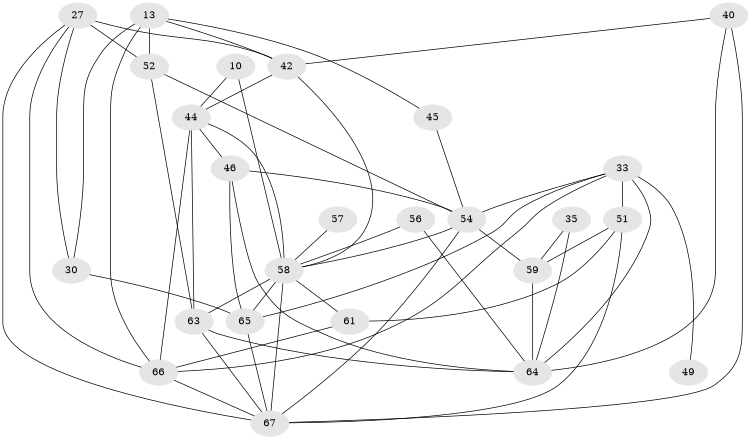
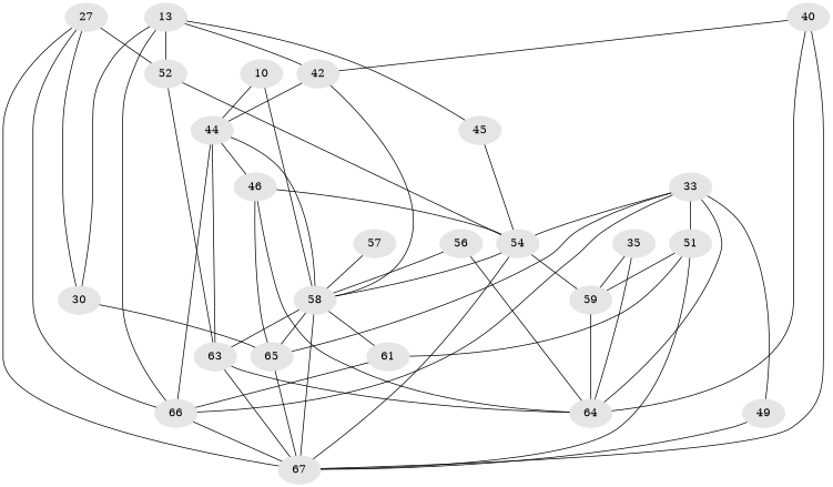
  graph {
    node [color=gray90 style=filled]
    44 [super="+39"]
    58 [super="+53+17+31+38"]
    66 [super="+55"]
    46
    63 [super="+48"]
    10
    67 [super="+24+62"]
    65 [super="+29+36"]
    61
    13
    30
    n12 [label=42 super="+32+26"]
    45
    52 [super="+34"]
    54 [super="+42+50"]
    27 [super="+14+25"]
    33 [super="+8"]
    49
    51
    64 [super="+37+23"]
    59
    35
    40
    56
    57
    44 -- 58
    44 -- 66 [weight=3]
    44 -- 46
    44 -- 63 [weight=2]
    58 -- 63
    58 -- 67 [weight=5]
    58 -- 65 [weight=4]
    58 -- 61
    66 -- 67 [weight=3]
    46 -- 65 [weight=2]
    46 -- 54
    46 -- 64
    63 -- 67 [weight=5]
    63 -- 64
    10 -- 44
    10 -- 58 [weight=2]
    65 -- 67
    61 -- 66
    13 -- 66
    13 -- 30
    13 -- n12
    13 -- 45
    13 -- 52 [weight=2]
    30 -- 65 [weight=3]
    n12 -- 44
    n12 -- 58 [weight=2]
    45 -- 54
    52 -- 63
    52 -- 54 [weight=2]
    54 -- 58 [weight=2]
    54 -- 67 [weight=2]
    54 -- 59 [weight=3]
    27 -- 66
    27 -- 67 [weight=2]
    27 -- 30
-   27 -- n12 [weight=2]
    27 -- 52 [weight=2]
    33 -- 66
    33 -- 65
    33 -- 54
    33 -- 49
    33 -- 51 [weight=2]
    33 -- 64
+   49 -- 67
    51 -- 67
    51 -- 61
    51 -- 59
    59 -- 64
    35 -- 64
    35 -- 59
    40 -- 67 [weight=2]
    40 -- n12
    40 -- 64
    56 -- 58
    56 -- 64
    57 -- 58 [weight=2]
  }
